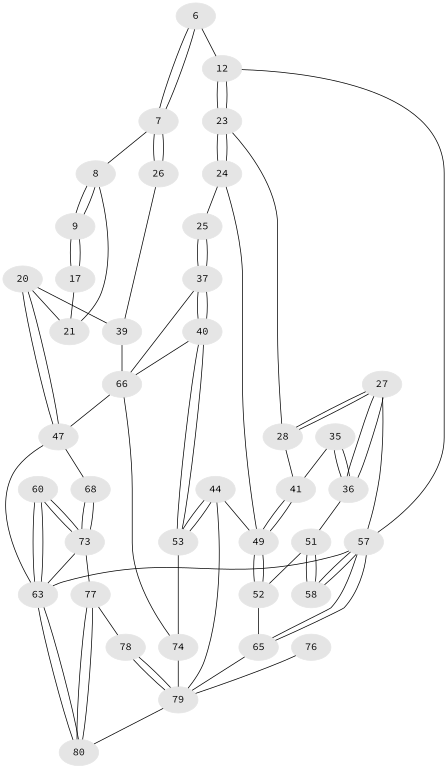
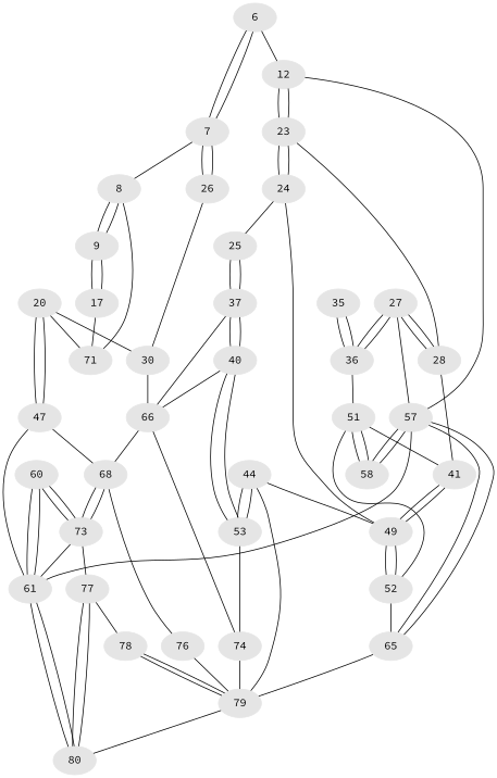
  graph {
    fontname="Source Code Pro"
    node [color=gray90 fontname="Source Code Pro" style=filled]
    edge [fontname="Source Code Pro"]
    6
    7
    12 [super="+2"]
    8
    26
    23
    57 [super="+3"]
    9
-   21 [super="+18+5"]
-   30 [super="+29" label=39]
+   21 [super="+18+5" label=71]
+   30 [super="+29"]
    17 [super="+10"]
    24
    28
-   61 [super="+4+59" label=63]
+   61 [super="+4+59"]
    58
    65 [super="+63"]
    20 [super="+19"]
    47
    66 [super="+56+48+38+45"]
    68 [super="+67+46"]
    80
    25
    49 [super="+42+34"]
    41 [super="+32"]
    37
    52
    40
    27
    36
    51 [super="+50"]
    74 [super="+70+55"]
    35
    53
    44 [super="+43+39"]
    79 [super="+71+75+69+64"]
    73
    76
    60
    77
    78
    6 -- 7
    6 -- 7
    6 -- 12 [weight=2]
    7 -- 8
    7 -- 26
    7 -- 26
    12 -- 23
    12 -- 23
    12 -- 57
    8 -- 9
    8 -- 9
    8 -- 21
    26 -- 30
    23 -- 24
    23 -- 24
    23 -- 28
    57 -- 61 [weight=2]
    57 -- 58
    57 -- 58
    57 -- 65
    57 -- 65
    9 -- 17 [weight=2]
    9 -- 17
    30 -- 66 [weight=2]
    17 -- 21 [weight=2]
    24 -- 25
    24 -- 49
    28 -- 41
    61 -- 80
    61 -- 80
    65 -- 79 [weight=2]
    20 -- 21 [weight=2]
    20 -- 30
    20 -- 47
    20 -- 47
    47 -- 61
    47 -- 68
-   66 -- 47 [weight=2]
+   66 -- 68 [weight=2]
    66 -- 74 [weight=2]
    68 -- 73
    68 -- 73
+   68 -- 76
    25 -- 37
    25 -- 37
    49 -- 52
    49 -- 52
    41 -- 49 [weight=2]
    41 -- 49
    37 -- 66
    37 -- 40
    37 -- 40
    52 -- 65
    40 -- 66
    40 -- 53
    40 -- 53
    27 -- 57
    27 -- 28
    27 -- 28
    27 -- 36
    27 -- 36
    36 -- 51
    51 -- 58 [weight=2]
    51 -- 58
    51 -- 52
    74 -- 79 [weight=3]
-   35 -- 41 [weight=2]
+   51 -- 41 [weight=2]
    35 -- 36
    35 -- 36
    53 -- 74
    44 -- 49 [weight=2]
    44 -- 53
    44 -- 53
    44 -- 79
    79 -- 80
    73 -- 61 [weight=3]
    73 -- 77
    76 -- 79
    60 -- 61 [weight=2]
    60 -- 61
    60 -- 73
    60 -- 73
    77 -- 80
    77 -- 80
    77 -- 78
    78 -- 79
    78 -- 79
  }
